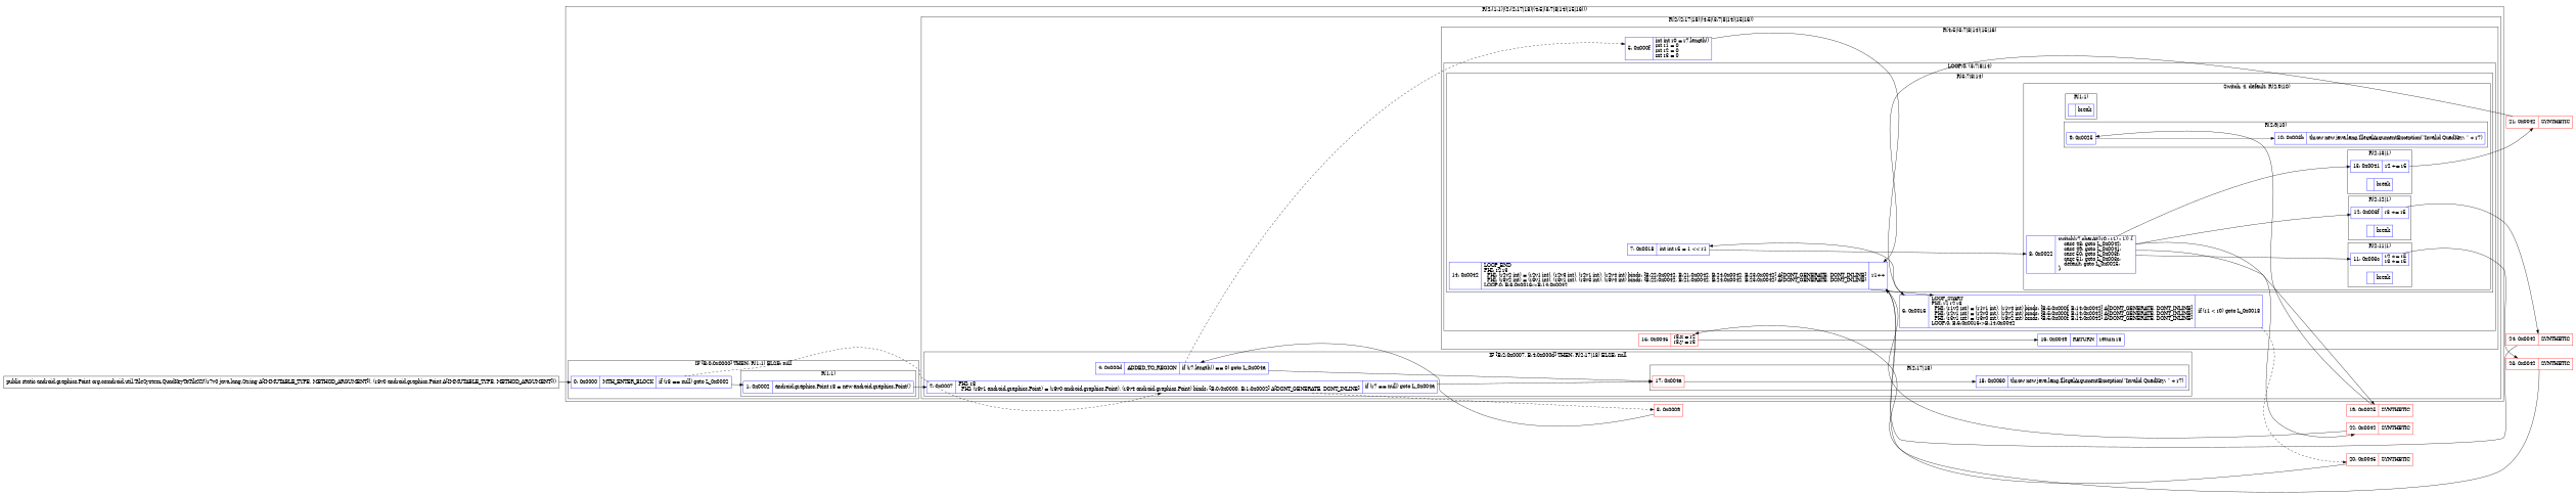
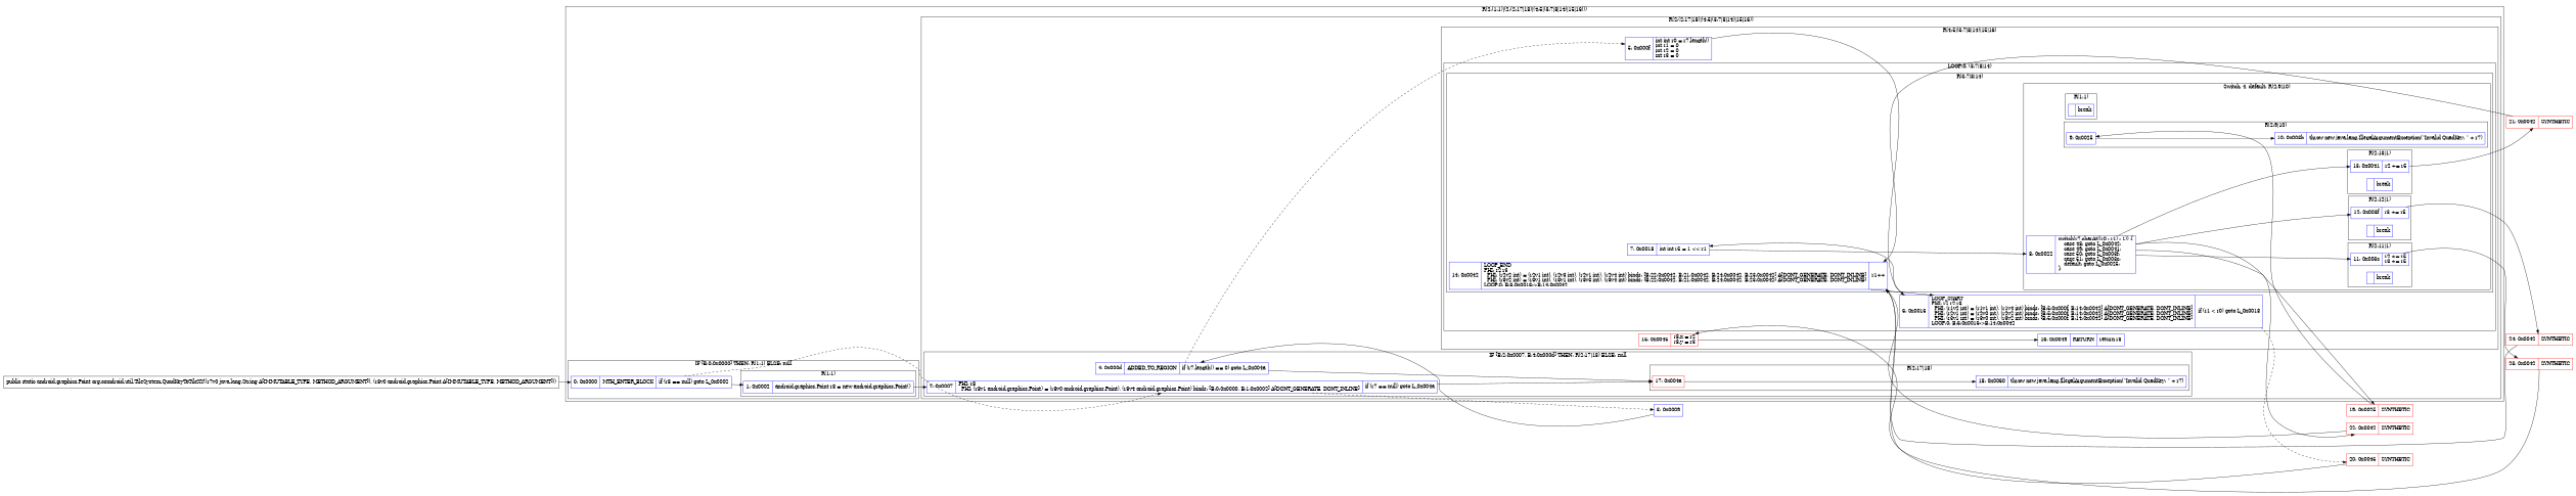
  digraph {
    rankdir=LR
    node [color=blue shape=record]
    n1 [label="{1\:\ 0x0002|android.graphics.Point r8 = new android.graphics.Point()\l}"]
    n2 [label="{0\:\ 0x0000|MTH_ENTER_BLOCK\l|if (r8 == null) goto L_0x0002\l}"]
    n3 [color=red label="{17\:\ 0x004a}"]
    n4 [label="{18\:\ 0x0060|throw new java.lang.IllegalArgumentException(\"Invalid QuadKey: \" + r7)\l}"]
    n5 [label="{2\:\ 0x0007|PHI: r8 \l  PHI: (r8v1 android.graphics.Point) = (r8v0 android.graphics.Point), (r8v4 android.graphics.Point) binds: [B:0:0x0000, B:1:0x0002] A[DONT_GENERATE, DONT_INLINE]\l|if (r7 == null) goto L_0x004a\l}"]
    n6 [label="{4\:\ 0x000d|ADDED_TO_REGION\l|if (r7.length() == 0) goto L_0x004a\l}"]
    n7 [label="{|break\l}"]
    n8 [label="{13\:\ 0x0041|r2 += r5\l}"]
    n9 [label="{|break\l}"]
    n10 [label="{12\:\ 0x003f|r3 += r5\l}"]
    n11 [label="{|break\l}"]
    n12 [label="{11\:\ 0x003c|r2 += r5\lr3 += r5\l}"]
    n13 [label="{|break\l}"]
    n14 [label="{9\:\ 0x0025}"]
    n15 [label="{10\:\ 0x003b|throw new java.lang.IllegalArgumentException(\"Invalid QuadKey: \" + r7)\l}"]
    n16 [label="{8\:\ 0x0022|switch(r7.charAt((r0 \- r1) \- 1)) \{\l    case 48: goto L_0x0042;\l    case 49: goto L_0x0041;\l    case 50: goto L_0x003f;\l    case 51: goto L_0x003c;\l    default: goto L_0x0025;\l\}\l}"]
    n17 [label="{7\:\ 0x0018|int int r5 = 1 \<\< r1\l}"]
    n18 [label="{14\:\ 0x0042|LOOP_END\lPHI: r2 r3 \l  PHI: (r2v2 int) = (r2v1 int), (r2v3 int), (r2v1 int), (r2v4 int) binds: [B:22:0x0042, B:21:0x0042, B:24:0x0042, B:23:0x0042] A[DONT_GENERATE, DONT_INLINE]\l  PHI: (r3v2 int) = (r3v1 int), (r3v1 int), (r3v3 int), (r3v4 int) binds: [B:22:0x0042, B:21:0x0042, B:24:0x0042, B:23:0x0042] A[DONT_GENERATE, DONT_INLINE]\lLOOP:0: B:6:0x0016\-\>B:14:0x0042\l|r1++\l}"]
    n19 [label="{6\:\ 0x0016|LOOP_START\lPHI: r1 r2 r3 \l  PHI: (r1v2 int) = (r1v1 int), (r1v4 int) binds: [B:5:0x000f, B:14:0x0042] A[DONT_GENERATE, DONT_INLINE]\l  PHI: (r2v1 int) = (r2v0 int), (r2v2 int) binds: [B:5:0x000f, B:14:0x0042] A[DONT_GENERATE, DONT_INLINE]\l  PHI: (r3v1 int) = (r3v0 int), (r3v2 int) binds: [B:5:0x000f, B:14:0x0042] A[DONT_GENERATE, DONT_INLINE]\lLOOP:0: B:6:0x0016\-\>B:14:0x0042\l|if (r1 \< r0) goto L_0x0018\l}"]
    n20 [label="{5\:\ 0x000f|int int r0 = r7.length()\lint r1 = 0\lint r2 = 0\lint r3 = 0\l}"]
    n21 [color=red label="{15\:\ 0x0045|r8.x = r2\lr8.y = r3\l}"]
    n22 [label="{16\:\ 0x0049|RETURN\l|return r8\l}"]
-   n23 [color=red label="{3\:\ 0x0009}"]
+   n23 [label="{3\:\ 0x0009}"]
    n24 [color=red label="{21\:\ 0x0042|SYNTHETIC\l}"]
    n25 [color=red label="{24\:\ 0x0042|SYNTHETIC\l}"]
    n26 [color=red label="{23\:\ 0x0042|SYNTHETIC\l}"]
    n27 [color=red label="{19\:\ 0x0025|SYNTHETIC\l}"]
    n28 [color=red label="{22\:\ 0x0042|SYNTHETIC\l}"]
    n29 [color=red label="{20\:\ 0x0045|SYNTHETIC\l}"]
    n30 [label="{public static android.graphics.Point org.osmdroid.util.TileSystem.QuadKeyToTileXY((r7v0 java.lang.String A[IMMUTABLE_TYPE, METHOD_ARGUMENT]), (r8v0 android.graphics.Point A[IMMUTABLE_TYPE, METHOD_ARGUMENT])) }" color=""]
    subgraph cluster_1 {
      label="R(2:(1:1)|(2:(2:17|18)|(4:5|(3:7|8|14)|15|16)))"
      subgraph cluster_2 {
        label="IF [B:0:0x0000] THEN: R(1:1) ELSE: null"
        n2
        subgraph cluster_3 {
          label="R(1:1)"
          n1
        }
      }
      subgraph cluster_4 {
        label="R(2:(2:17|18)|(4:5|(3:7|8|14)|15|16))"
        subgraph cluster_5 {
          label="IF [B:2:0x0007, B:4:0x000d] THEN: R(2:17|18) ELSE: null"
          n5
          n6
          subgraph cluster_6 {
            label="R(2:17|18)"
            n3
            n4
          }
        }
        subgraph cluster_7 {
          label="R(4:5|(3:7|8|14)|15|16)"
          n20
          n21
          n22
          subgraph cluster_8 {
            label="LOOP:0: (3:7|8|14)"
            n19
            subgraph cluster_9 {
              label="R(3:7|8|14)"
              n17
              n18
              subgraph cluster_10 {
                label="Switch: 4, default: R(2:9|10)"
                n16
                subgraph cluster_11 {
                  label="R(1:1)"
                  n7
                }
                subgraph cluster_12 {
                  label="R(2:13|1)"
                  n8
                  n9
                }
                subgraph cluster_13 {
                  label="R(2:12|1)"
                  n10
                  n11
                }
                subgraph cluster_14 {
                  label="R(2:11|1)"
                  n12
                  n13
                }
                subgraph cluster_15 {
                  label="R(2:9|10)"
                  n14
                  n15
                }
              }
            }
          }
        }
      }
    }
    n1 -> n5
    n2 -> n1
    n2 -> n5 [style=dashed]
    n3 -> n4
    n5 -> n3
    n5 -> n23 [style=dashed]
    n6 -> n3
    n6 -> n20 [style=dashed]
    n8 -> n24
    n10 -> n25
    n12 -> n26
    n14 -> n15
    n16 -> n8
    n16 -> n10
    n16 -> n12
    n16 -> n27
    n16 -> n28
    n17 -> n16
    n18 -> n19
    n19 -> n17
    n19 -> n29 [style=dashed]
    n20 -> n19
    n21 -> n22
    n23 -> n6
    n24 -> n18
    n25 -> n18
    n26 -> n18
    n27 -> n14
    n28 -> n18
    n29 -> n21
    n30 -> n2
  }
